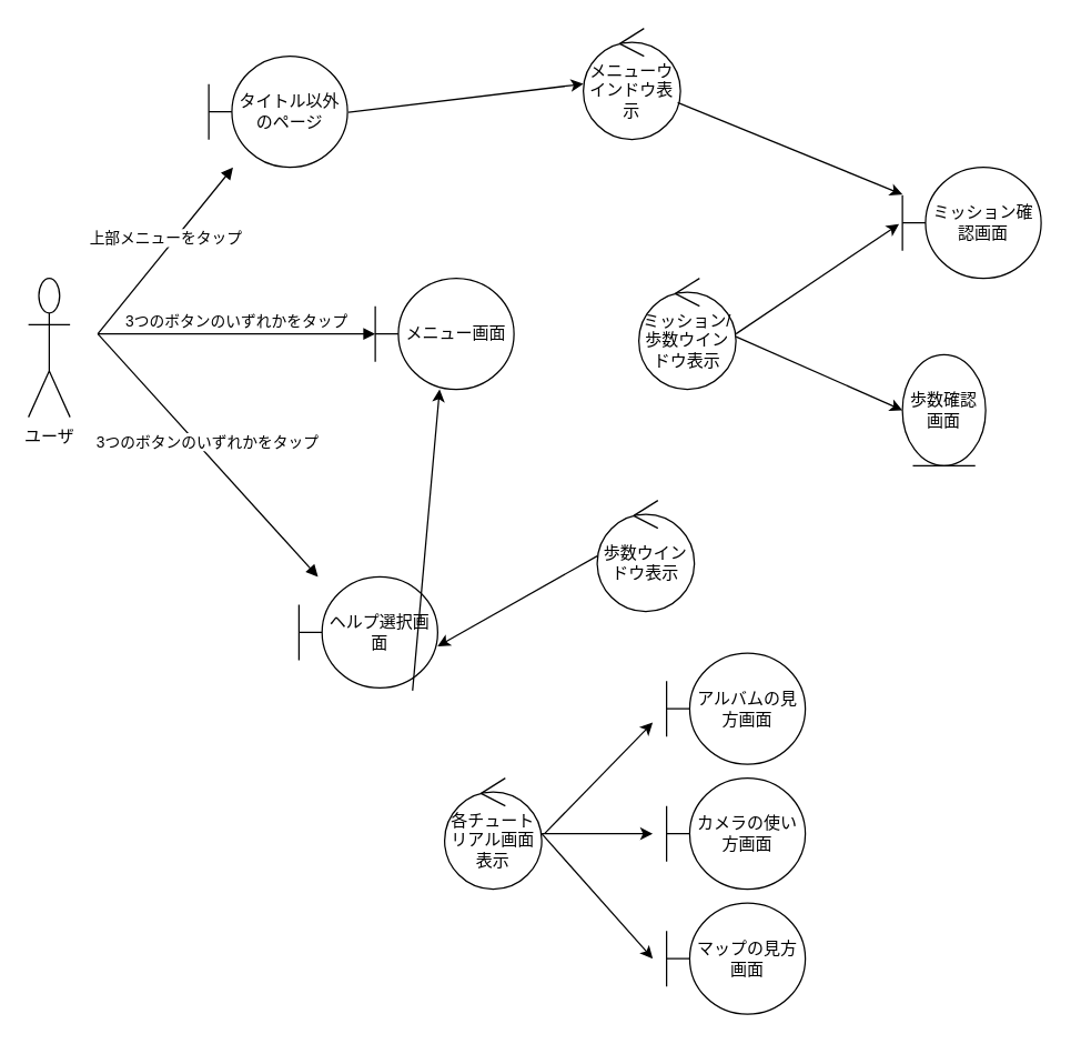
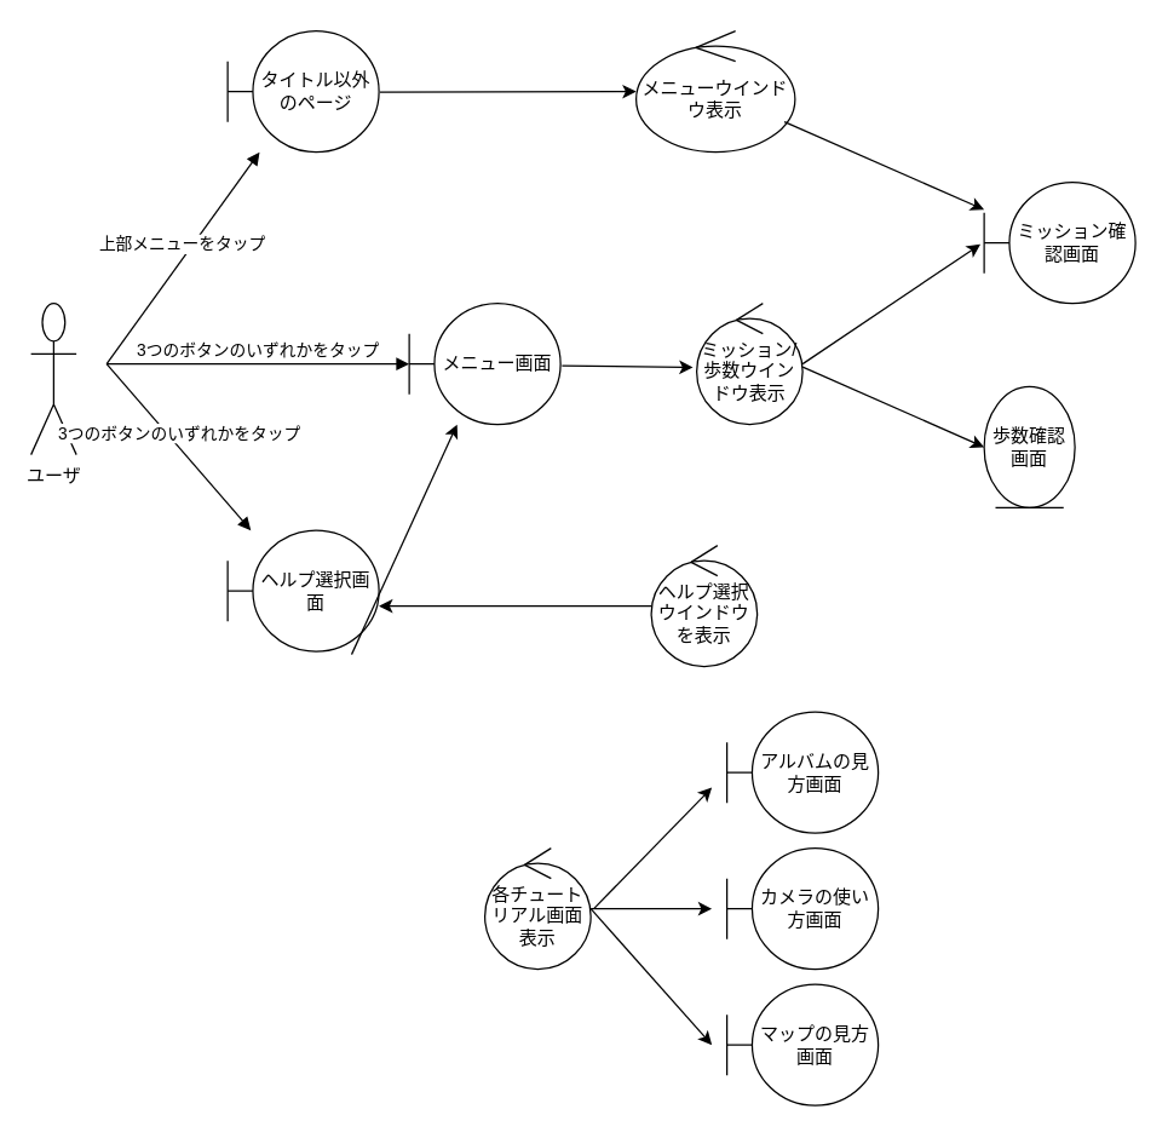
  <mxCell id="0" />
  <mxCell id="1" parent="0" />
  <mxCell id="2" value="ユーザ" style="shape=umlActor;verticalLabelPosition=bottom;verticalAlign=top;html=1;outlineConnect=0;" vertex="1" parent="1"><mxGeometry x="20" y="200" width="30" height="100" as="geometry" /></mxCell>
- <mxCell id="3" value="タイトル以外のページ" style="shape=umlBoundary;whiteSpace=wrap;html=1;" vertex="1" parent="1"><mxGeometry x="150" y="40" width="100" height="80" as="geometry" /></mxCell>
+ <mxCell id="3" value="タイトル以外のページ" style="shape=umlBoundary;whiteSpace=wrap;html=1;" vertex="1" parent="1"><mxGeometry x="150" y="20" width="100" height="80" as="geometry" /></mxCell>
  <mxCell id="4" value="上部メニューをタップ" style="html=1;verticalAlign=bottom;endArrow=block;" edge="1" parent="1" target="3"><mxGeometry width="80" relative="1" as="geometry"><mxPoint x="70" y="240" as="sourcePoint" /><mxPoint x="150" y="270" as="targetPoint" /></mxGeometry></mxCell>
  <mxCell id="5" value="メニュー画面" style="shape=umlBoundary;whiteSpace=wrap;html=1;" vertex="1" parent="1"><mxGeometry x="270" y="200" width="100" height="80" as="geometry" /></mxCell>
- <mxCell id="6" value="メニューウインドウ表示" style="ellipse;shape=umlControl;whiteSpace=wrap;html=1;" vertex="1" parent="1"><mxGeometry x="420" y="20" width="70" height="80" as="geometry" /></mxCell>
+ <mxCell id="6" value="メニューウインドウ表示" style="ellipse;shape=umlControl;whiteSpace=wrap;html=1;" vertex="1" parent="1"><mxGeometry x="420" y="20" width="105" height="80" as="geometry" /></mxCell>
  <mxCell id="7" value="" style="endArrow=classic;html=1;" edge="1" parent="1" source="6" target="24"><mxGeometry width="50" height="50" relative="1" as="geometry"><mxPoint x="330" y="250" as="sourcePoint" /><mxPoint x="380" y="180" as="targetPoint" /></mxGeometry></mxCell>
  <mxCell id="8" value="" style="endArrow=classic;html=1;exitX=1.007;exitY=0.504;exitDx=0;exitDy=0;exitPerimeter=0;entryX=0;entryY=0.5;entryDx=0;entryDy=0;entryPerimeter=0;" edge="1" parent="1" source="3" target="6"><mxGeometry width="50" height="50" relative="1" as="geometry"><mxPoint x="370" y="180" as="sourcePoint" /><mxPoint x="410" y="130" as="targetPoint" /></mxGeometry></mxCell>
  <mxCell id="9" value="3つのボタンのいずれかをタップ" style="html=1;verticalAlign=bottom;endArrow=block;entryX=0;entryY=0.5;entryDx=0;entryDy=0;entryPerimeter=0;" edge="1" parent="1" target="5"><mxGeometry width="80" relative="1" as="geometry"><mxPoint x="70" y="240" as="sourcePoint" /><mxPoint x="209" y="240" as="targetPoint" /></mxGeometry></mxCell>
  <mxCell id="10" value="ミッション/歩数ウインドウ表示" style="ellipse;shape=umlControl;whiteSpace=wrap;html=1;" vertex="1" parent="1"><mxGeometry x="460" y="200" width="70" height="80" as="geometry" /></mxCell>
  <mxCell id="11" value="" style="endArrow=classic;html=1;entryX=-0.03;entryY=0.636;entryDx=0;entryDy=0;entryPerimeter=0;" edge="1" parent="1"><mxGeometry width="50" height="50" relative="1" as="geometry"><mxPoint x="530" y="240" as="sourcePoint" /><mxPoint x="647.6" y="160.88" as="targetPoint" /></mxGeometry></mxCell>
  <mxCell id="12" value="" style="endArrow=classic;html=1;entryX=0;entryY=0.5;entryDx=0;entryDy=0;" edge="1" parent="1" target="13"><mxGeometry width="50" height="50" relative="1" as="geometry"><mxPoint x="530" y="242" as="sourcePoint" /><mxPoint x="550" y="310" as="targetPoint" /></mxGeometry></mxCell>
  <mxCell id="13" value="歩数確認画面" style="ellipse;shape=umlEntity;whiteSpace=wrap;html=1;" vertex="1" parent="1"><mxGeometry x="650" y="255" width="60" height="80" as="geometry" /></mxCell>
- <mxCell id="15" value="歩数ウインドウ表示" style="ellipse;shape=umlControl;whiteSpace=wrap;html=1;" vertex="1" parent="1"><mxGeometry x="430" y="360" width="70" height="80" as="geometry" /></mxCell>
- <mxCell id="16" value="ヘルプ選択画面" style="shape=umlBoundary;whiteSpace=wrap;html=1;" vertex="1" parent="1"><mxGeometry x="215" y="415" width="100" height="80" as="geometry" /></mxCell>
+ <mxCell id="14" value="" style="endArrow=classic;html=1;exitX=1.01;exitY=0.514;exitDx=0;exitDy=0;exitPerimeter=0;entryX=-0.035;entryY=0.529;entryDx=0;entryDy=0;entryPerimeter=0;" edge="1" parent="1" source="5" target="10"><mxGeometry width="50" height="50" relative="1" as="geometry"><mxPoint x="370" y="320" as="sourcePoint" /><mxPoint x="390" y="241" as="targetPoint" /></mxGeometry></mxCell>
+ <mxCell id="15" value="ヘルプ選択ウインドウを表示" style="ellipse;shape=umlControl;whiteSpace=wrap;html=1;" vertex="1" parent="1"><mxGeometry x="430" y="360" width="70" height="80" as="geometry" /></mxCell>
+ <mxCell id="16" value="ヘルプ選択画面" style="shape=umlBoundary;whiteSpace=wrap;html=1;" vertex="1" parent="1"><mxGeometry x="150" y="350" width="100" height="80" as="geometry" /></mxCell>
  <mxCell id="17" value="" style="endArrow=classic;html=1;exitX=0;exitY=0.5;exitDx=0;exitDy=0;exitPerimeter=0;entryX=1;entryY=0.625;entryDx=0;entryDy=0;entryPerimeter=0;" edge="1" parent="1" source="15" target="16"><mxGeometry width="50" height="50" relative="1" as="geometry"><mxPoint x="370" y="320" as="sourcePoint" /><mxPoint x="420" y="270" as="targetPoint" /></mxGeometry></mxCell>
  <mxCell id="18" value="3つのボタンのいずれかをタップ" style="html=1;verticalAlign=bottom;endArrow=block;" edge="1" parent="1" target="16"><mxGeometry width="80" relative="1" as="geometry"><mxPoint x="70" y="240" as="sourcePoint" /><mxPoint x="440" y="300" as="targetPoint" /></mxGeometry></mxCell>
  <mxCell id="19" value="各チュートリアル画面表示" style="ellipse;shape=umlControl;whiteSpace=wrap;html=1;" vertex="1" parent="1"><mxGeometry x="320" y="560" width="70" height="80" as="geometry" /></mxCell>
  <mxCell id="20" value="" style="endArrow=classic;html=1;exitX=0.819;exitY=1.025;exitDx=0;exitDy=0;exitPerimeter=0;" edge="1" parent="1" source="16" target="5"><mxGeometry width="50" height="50" relative="1" as="geometry"><mxPoint x="360" y="460" as="sourcePoint" /><mxPoint x="410" y="410" as="targetPoint" /></mxGeometry></mxCell>
  <mxCell id="21" value="" style="endArrow=classic;html=1;entryX=0;entryY=0.75;entryDx=0;entryDy=0;entryPerimeter=0;" edge="1" parent="1"><mxGeometry width="50" height="50" relative="1" as="geometry"><mxPoint x="392" y="600" as="sourcePoint" /><mxPoint x="470" y="520" as="targetPoint" /></mxGeometry></mxCell>
  <mxCell id="22" value="" style="endArrow=classic;html=1;entryX=0;entryY=0.5;entryDx=0;entryDy=0;" edge="1" parent="1"><mxGeometry width="50" height="50" relative="1" as="geometry"><mxPoint x="390" y="600" as="sourcePoint" /><mxPoint x="470" y="600" as="targetPoint" /></mxGeometry></mxCell>
  <mxCell id="23" value="" style="endArrow=classic;html=1;entryX=0;entryY=0.375;entryDx=0;entryDy=0;entryPerimeter=0;" edge="1" parent="1"><mxGeometry width="50" height="50" relative="1" as="geometry"><mxPoint x="390" y="600" as="sourcePoint" /><mxPoint x="470" y="690" as="targetPoint" /></mxGeometry></mxCell>
  <mxCell id="24" value="ミッション確認画面" style="shape=umlBoundary;whiteSpace=wrap;html=1;" vertex="1" parent="1"><mxGeometry x="650" y="120" width="100" height="80" as="geometry" /></mxCell>
  <mxCell id="25" value="アルバムの見方画面" style="shape=umlBoundary;whiteSpace=wrap;html=1;" vertex="1" parent="1"><mxGeometry x="480" y="470" width="100" height="80" as="geometry" /></mxCell>
  <mxCell id="26" value="カメラの使い方画面" style="shape=umlBoundary;whiteSpace=wrap;html=1;" vertex="1" parent="1"><mxGeometry x="480" y="560" width="100" height="80" as="geometry" /></mxCell>
  <mxCell id="27" value="マップの見方画面" style="shape=umlBoundary;whiteSpace=wrap;html=1;" vertex="1" parent="1"><mxGeometry x="480" y="650" width="100" height="80" as="geometry" /></mxCell>
